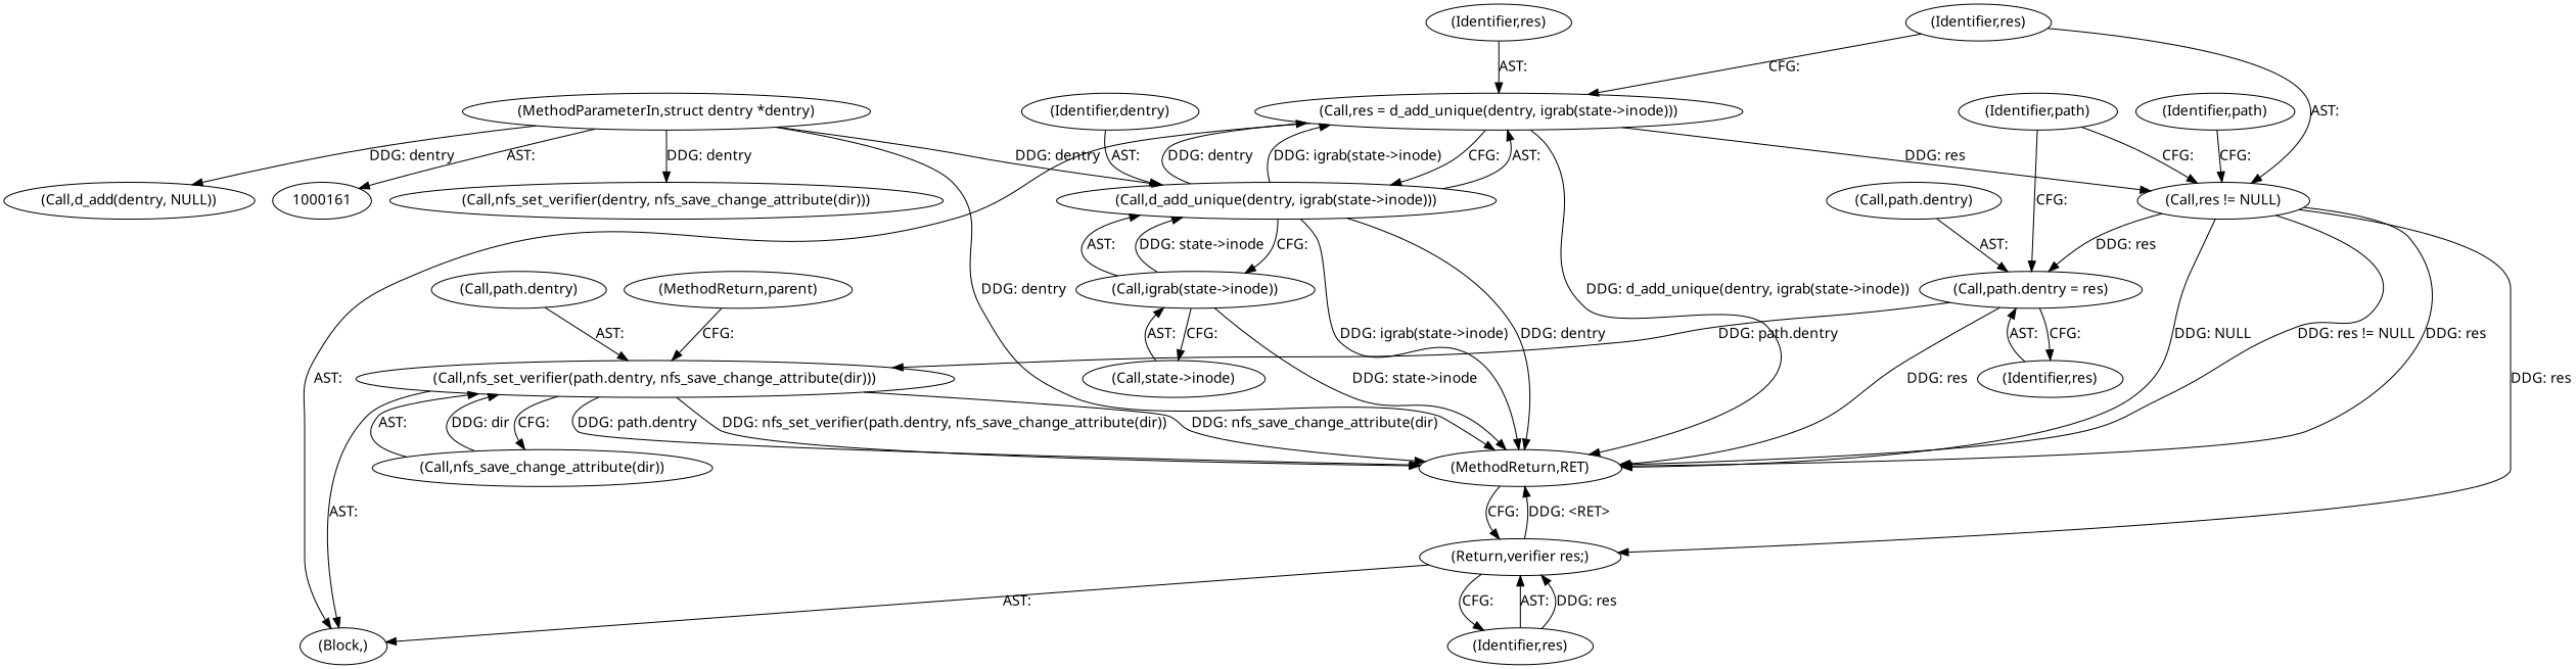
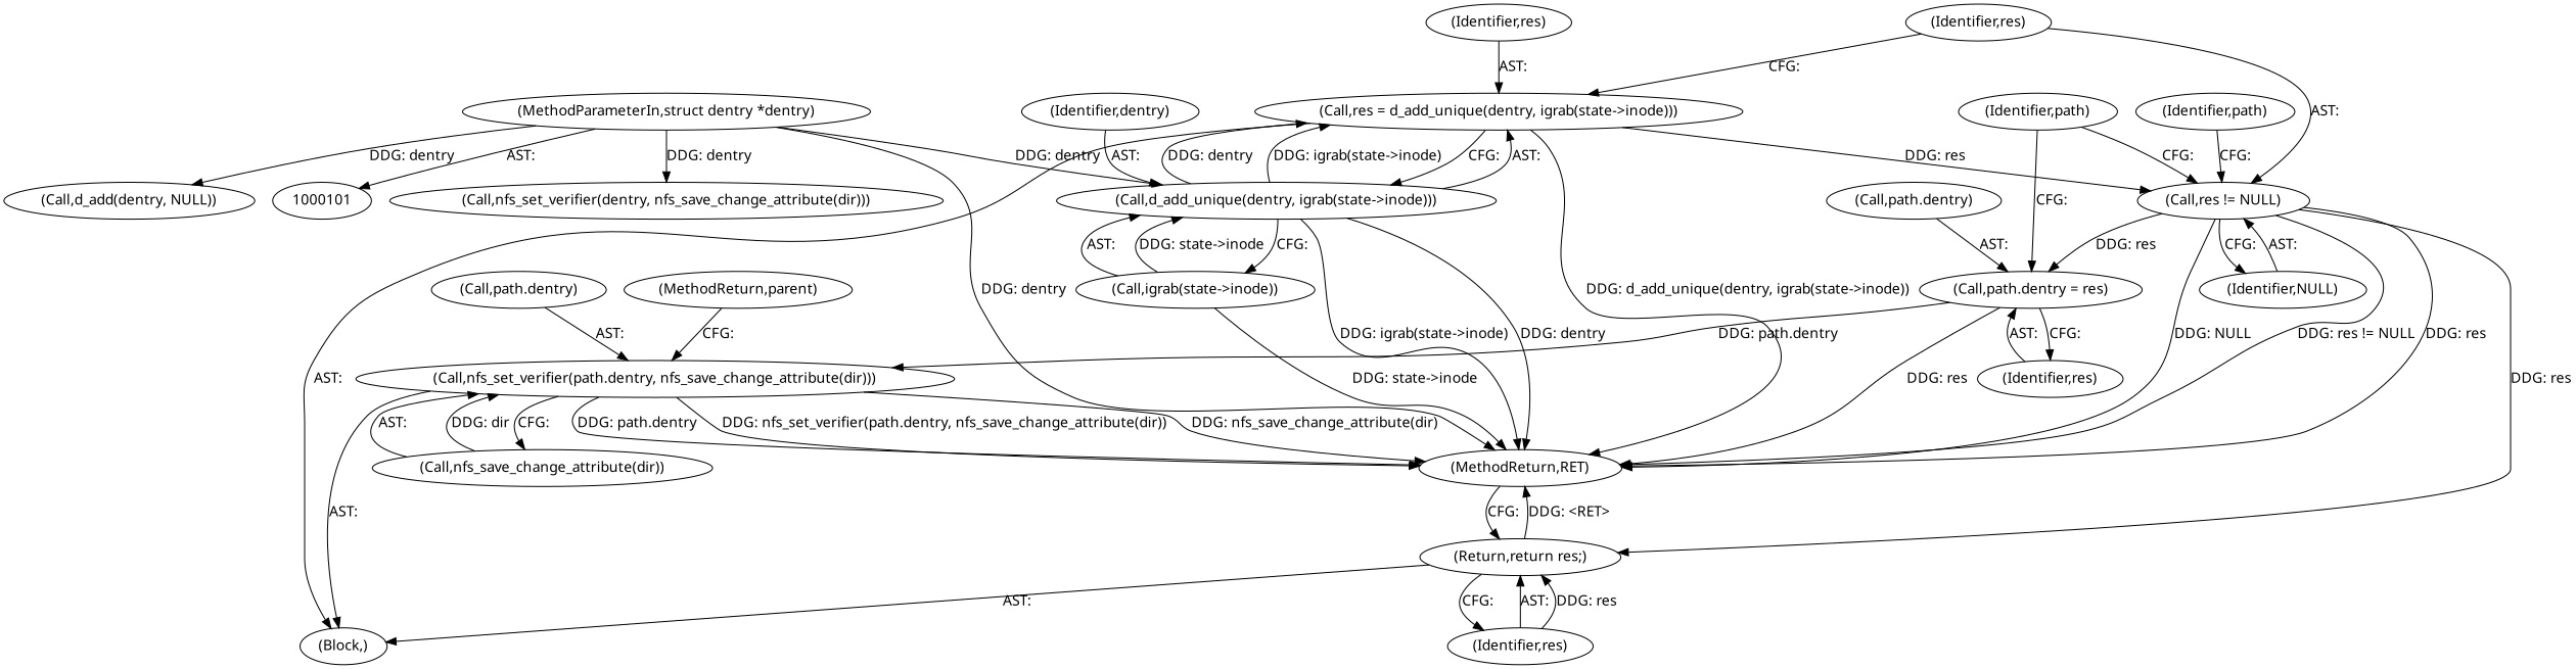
  digraph {
    fontname="Noto Sans"
    node [fontname="Noto Sans"]
    edge [fontname="Noto Sans"]
    n1 [label="(Call,res != NULL)"]
    n2 [label="(Call,path.dentry = res)"]
-   n3 [label="(Return,verifier res;)"]
+   n3 [label="(Return,return res;)"]
    n4 [label="(MethodReturn,RET)"]
+   n5 [label="(Identifier,NULL)"]
    n6 [label="(Call,nfs_set_verifier(path.dentry, nfs_save_change_attribute(dir)))"]
    n7 [label="(Identifier,res)"]
    n8 [label="(Block,)"]
    n9 [label="(Identifier,res)"]
    n10 [label="(Call,res = d_add_unique(dentry, igrab(state->inode)))"]
    n11 [label="(Call,d_add_unique(dentry, igrab(state->inode)))"]
    n12 [label="(Call,igrab(state->inode))"]
-   n13 [label="(Call,state->inode)"]
    n14 [label="(MethodParameterIn,struct dentry *dentry)"]
    n15 [label="(Call,nfs_set_verifier(dentry, nfs_save_change_attribute(dir)))"]
    n16 [label="(Call,d_add(dentry, NULL))"]
-   1000101 [label=1000161]
+   1000101
    n18 [label="(Call,nfs_save_change_attribute(dir))"]
    n19 [label="(MethodReturn,parent)"]
    n20 [label="(Identifier,dentry)"]
    n21 [label="(Identifier,res)"]
    n22 [label="(Identifier,res)"]
    n23 [label="(Identifier,path)"]
    n24 [label="(Identifier,path)"]
    n25 [label="(Call,path.dentry)"]
    n26 [label="(Call,path.dentry)"]
    n1 -> n2 [label="DDG: res"]
    n1 -> n3 [label="DDG: res"]
    n1 -> n4 [label="DDG: res"]
    n1 -> n4 [label="DDG: NULL"]
    n1 -> n4 [label="DDG: res != NULL"]
+   n1 -> n5 [label="CFG: "]
    n2 -> n4 [label="DDG: res"]
    n2 -> n6 [label="DDG: path.dentry"]
    n2 -> n7 [label="CFG: "]
    n3 -> n4 [label="DDG: <RET>"]
    n3 -> n8 [label="AST: "]
    n3 -> n9 [label="CFG: "]
    n4 -> n3 [label="CFG: "]
+   n5 -> n1 [label="AST: "]
    n6 -> n4 [label="DDG: path.dentry"]
    n6 -> n4 [label="DDG: nfs_set_verifier(path.dentry, nfs_save_change_attribute(dir))"]
    n6 -> n4 [label="DDG: nfs_save_change_attribute(dir)"]
    n6 -> n8 [label="AST: "]
    n6 -> n18 [label="CFG: "]
    n7 -> n2 [label="AST: "]
    n9 -> n3 [label="AST: "]
    n9 -> n3 [label="DDG: res"]
    n10 -> n1 [label="DDG: res"]
    n10 -> n4 [label="DDG: d_add_unique(dentry, igrab(state->inode))"]
    n10 -> n8 [label="AST: "]
    n10 -> n11 [label="CFG: "]
    n11 -> n4 [label="DDG: dentry"]
    n11 -> n4 [label="DDG: igrab(state->inode)"]
    n11 -> n10 [label="AST: "]
    n11 -> n10 [label="DDG: dentry"]
    n11 -> n10 [label="DDG: igrab(state->inode)"]
    n11 -> n12 [label="CFG: "]
    n12 -> n4 [label="DDG: state->inode"]
    n12 -> n11 [label="AST: "]
    n12 -> n11 [label="DDG: state->inode"]
-   n12 -> n13 [label="CFG: "]
-   n13 -> n12 [label="AST: "]
    n14 -> n4 [label="DDG: dentry"]
    n14 -> n11 [label="DDG: dentry"]
    n14 -> n15 [label="DDG: dentry"]
    n14 -> n16 [label="DDG: dentry"]
    n14 -> 1000101 [label="AST: "]
    n18 -> n6 [label="AST: "]
    n18 -> n6 [label="DDG: dir"]
    n19 -> n6 [label="CFG: "]
    n20 -> n11 [label="AST: "]
    n21 -> n10 [label="AST: "]
    n22 -> n1 [label="AST: "]
    n22 -> n10 [label="CFG: "]
    n23 -> n1 [label="CFG: "]
    n24 -> n1 [label="CFG: "]
    n24 -> n2 [label="CFG: "]
    n25 -> n2 [label="AST: "]
    n26 -> n6 [label="AST: "]
  }
